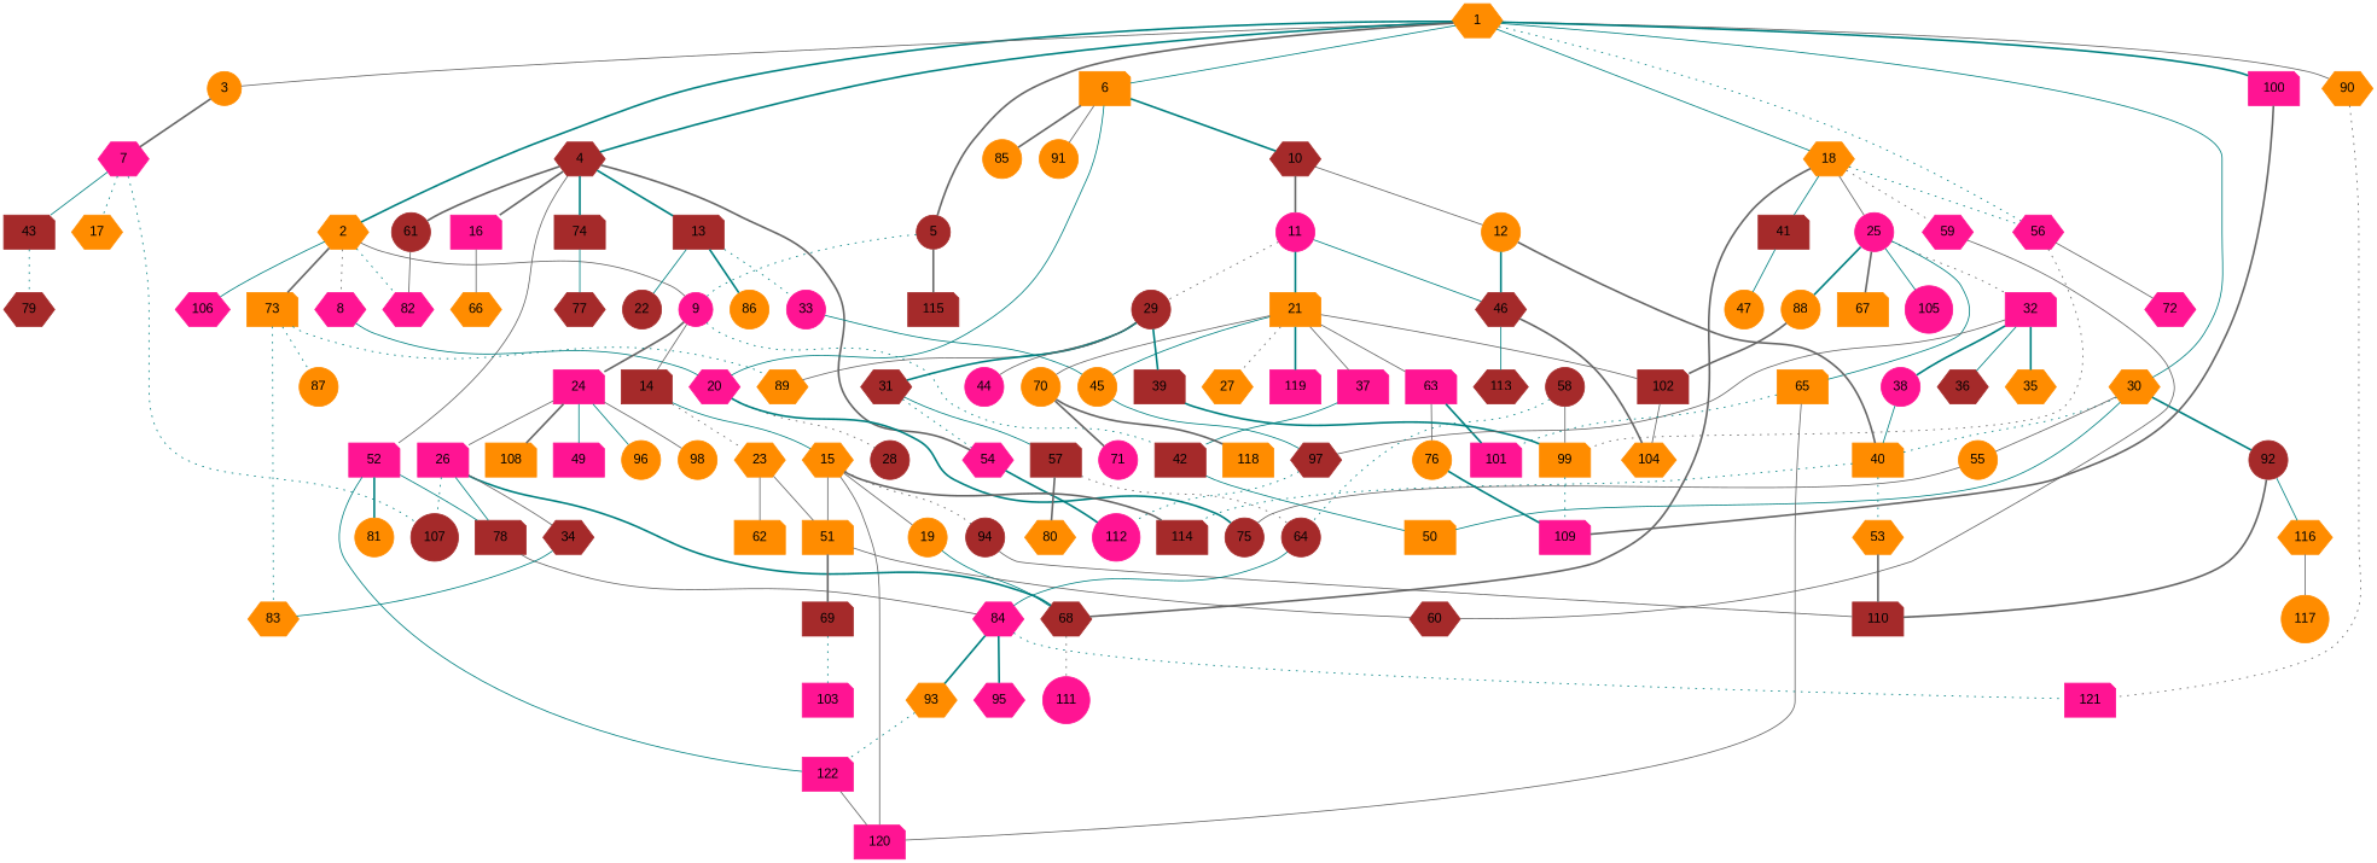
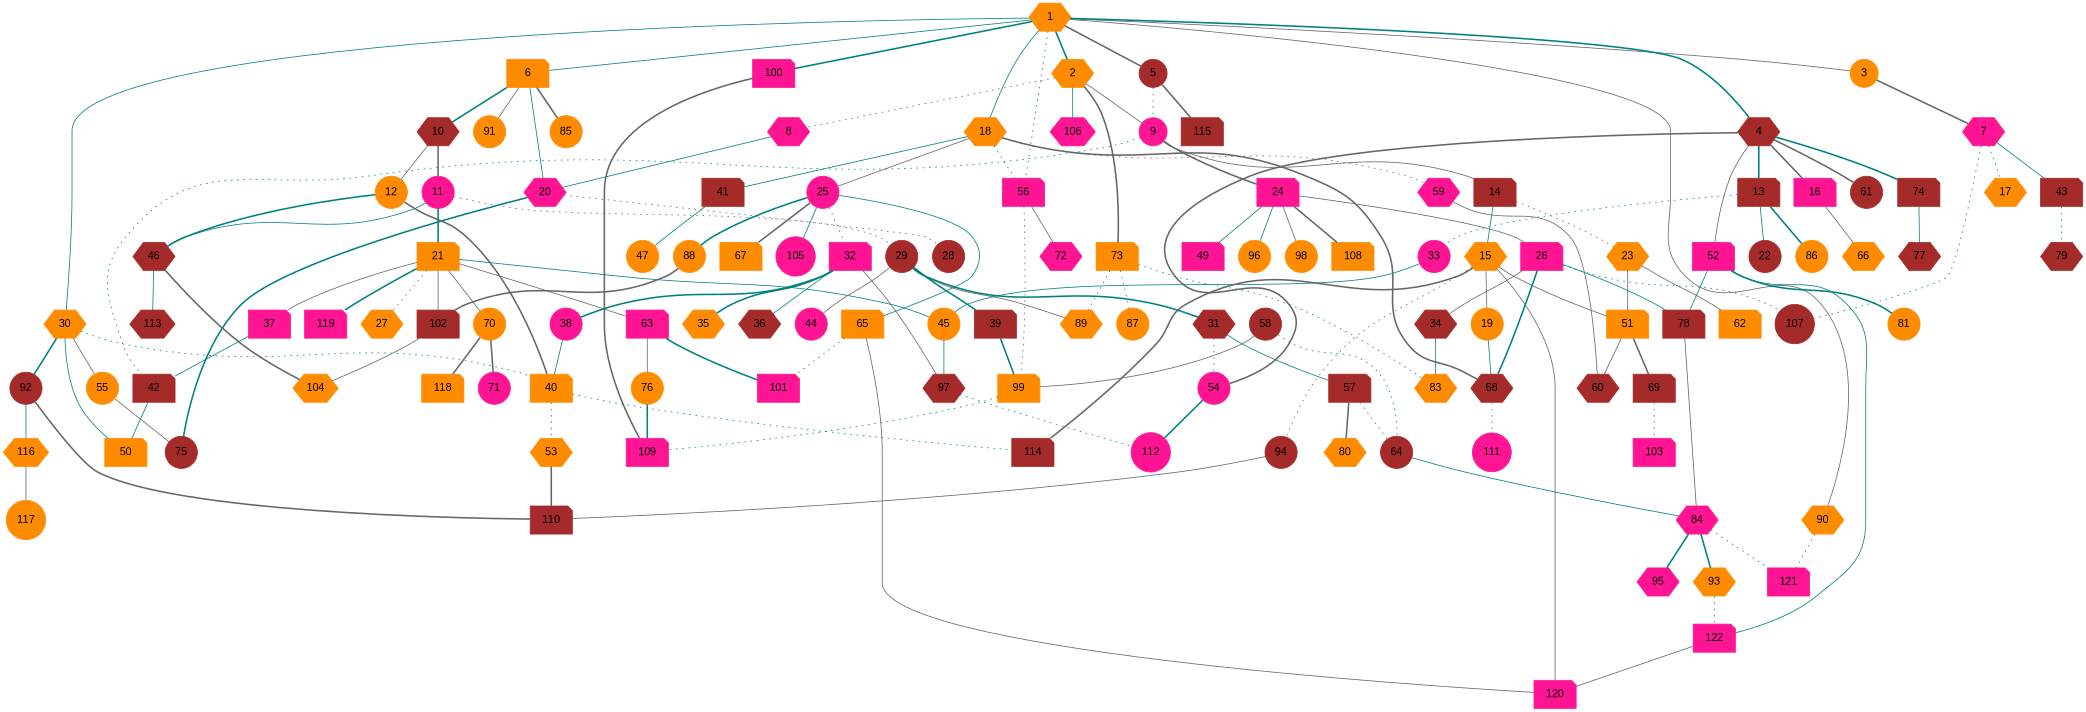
  graph {
    fontname="Liberation Sans"
    node [color=darkorange fontname="Liberation Sans" shape=note style=filled]
    edge [color=teal fontname="Liberation Sans" style=solid]
    1 [shape=hexagon]
    2 [shape=hexagon]
    3 [shape=circle]
    4 [color=brown shape=hexagon]
    5 [color=brown shape=circle]
    6
    18 [shape=hexagon]
    30 [shape=hexagon]
-   56 [color=deeppink shape=hexagon]
+   56 [color=deeppink]
    90 [shape=hexagon]
    100 [color=deeppink]
    8 [color=deeppink shape=hexagon]
    9 [color=deeppink shape=circle]
    73
-   82 [color=deeppink shape=hexagon]
    106 [color=deeppink shape=hexagon]
    7 [color=deeppink shape=hexagon]
    13 [color=brown]
    16 [color=deeppink]
    52 [color=deeppink]
-   54 [color=deeppink shape=hexagon]
+   54 [color=deeppink shape=circle]
    61 [color=brown shape=circle]
    74 [color=brown]
    115 [color=brown]
    10 [color=brown shape=hexagon]
    20 [color=deeppink shape=hexagon]
    85 [shape=circle]
    91 [shape=circle]
    25 [color=deeppink shape=circle]
    41 [color=brown]
    59 [color=deeppink shape=hexagon]
    68 [color=brown shape=hexagon]
    40
    50
    55 [shape=circle]
    92 [color=brown shape=circle]
    99
    72 [color=deeppink shape=hexagon]
    121 [color=deeppink]
    109 [color=deeppink]
    14 [color=brown]
    24 [color=deeppink]
    42 [color=brown]
    89 [shape=hexagon]
    83 [shape=hexagon]
    87 [shape=circle]
    17 [shape=hexagon]
    43 [color=brown]
    107 [color=brown shape=circle]
    22 [color=brown shape=circle]
    33 [color=deeppink shape=circle]
    86 [shape=circle]
    66 [shape=hexagon]
    78 [color=brown]
    81 [shape=circle]
    122 [color=deeppink]
    112 [color=deeppink shape=circle]
    77 [color=brown shape=hexagon]
    11 [color=deeppink shape=circle]
    12 [shape=circle]
    28 [color=brown shape=circle]
    75 [color=brown shape=circle]
    79 [color=brown shape=hexagon]
    15 [shape=hexagon]
    23 [shape=hexagon]
    26 [color=deeppink]
    49 [color=deeppink]
    96 [shape=circle]
    98 [shape=circle]
    108
    21
    29 [color=brown shape=circle]
    46 [color=brown shape=hexagon]
    27 [shape=hexagon]
    37 [color=deeppink]
    45 [shape=circle]
    63 [color=deeppink]
    70 [shape=circle]
    102 [color=brown]
    119 [color=deeppink]
    31 [color=brown shape=hexagon]
    39 [color=brown]
    44 [color=deeppink shape=circle]
    104 [shape=hexagon]
    113 [color=brown shape=hexagon]
    114 [color=brown]
    53 [shape=hexagon]
    19 [shape=circle]
    51
    94 [color=brown shape=circle]
    120 [color=deeppink]
    62
    60 [color=brown shape=hexagon]
    69 [color=brown]
    110 [color=brown]
    32 [color=deeppink]
    65
    67
    88 [shape=circle]
    105 [color=deeppink shape=circle]
    47 [shape=circle]
    111 [color=deeppink shape=circle]
    97 [color=brown shape=hexagon]
    76 [shape=circle]
    101 [color=deeppink]
    71 [color=deeppink shape=circle]
    118
    34 [color=brown shape=hexagon]
    35 [shape=hexagon]
    36 [color=brown shape=hexagon]
    38 [color=deeppink shape=circle]
    84 [color=deeppink shape=hexagon]
    57 [color=brown]
    116 [shape=hexagon]
    64 [color=brown shape=circle]
    80 [shape=hexagon]
    58 [color=brown shape=circle]
    103 [color=deeppink]
    93 [shape=hexagon]
    95 [color=deeppink shape=hexagon]
    117 [shape=circle]
    1 -- 2 [style=bold]
    1 -- 3 [color=gray40]
    1 -- 4 [style=bold]
    1 -- 5 [color=gray40 style=bold]
    1 -- 6
    1 -- 18
    1 -- 30
    1 -- 56 [style=dotted]
    1 -- 90 [color=gray40]
    1 -- 100 [style=bold]
    2 -- 8 [color=gray40 style=dotted]
    2 -- 9 [color=gray40]
    2 -- 73 [color=gray40 style=bold]
-   2 -- 82 [style=dotted]
    2 -- 106
    3 -- 7 [color=gray40 style=bold]
    4 -- 13 [style=bold]
    4 -- 16 [color=gray40 style=bold]
    4 -- 52 [color=gray40]
    4 -- 54 [color=gray40 style=bold]
    4 -- 61 [color=gray40 style=bold]
    4 -- 74 [style=bold]
    5 -- 9 [style=dotted]
    5 -- 115 [color=gray40 style=bold]
    6 -- 10 [style=bold]
    6 -- 20
    6 -- 85 [color=gray40 style=bold]
    6 -- 91 [color=gray40]
    18 -- 56 [style=dotted]
    18 -- 25 [color=gray40]
    18 -- 41
    18 -- 59 [color=gray40 style=dotted]
    18 -- 68 [color=gray40 style=bold]
    30 -- 40 [style=dotted]
    30 -- 50
    30 -- 55 [color=gray40]
    30 -- 92 [style=bold]
    56 -- 99 [color=gray40 style=dotted]
    56 -- 72 [color=gray40]
    90 -- 121 [color=gray40 style=dotted]
    100 -- 109 [color=gray40 style=bold]
    8 -- 20
    9 -- 14 [color=gray40]
    9 -- 24 [color=gray40 style=bold]
    9 -- 42 [style=dotted]
    73 -- 89 [style=dotted]
    73 -- 83 [style=dotted]
    73 -- 87 [style=dotted]
    7 -- 17 [style=dotted]
    7 -- 43
    7 -- 107 [style=dotted]
    13 -- 22
    13 -- 33 [style=dotted]
    13 -- 86 [style=bold]
    16 -- 66 [color=gray40]
    52 -- 78
    52 -- 81 [style=bold]
    52 -- 122
    54 -- 112 [style=bold]
-   61 -- 82 [color=gray40]
    74 -- 77
    10 -- 11 [color=gray40 style=bold]
    10 -- 12 [color=gray40]
    20 -- 28 [color=gray40 style=dotted]
    20 -- 75 [style=bold]
    25 -- 32 [color=gray40 style=dotted]
    25 -- 65
    25 -- 67 [color=gray40 style=bold]
    25 -- 88 [style=bold]
    25 -- 105
    41 -- 47
    59 -- 60 [color=gray40]
    68 -- 111 [color=gray40 style=dotted]
    40 -- 114 [style=dotted]
    40 -- 53 [style=dotted]
    55 -- 75 [color=gray40]
    92 -- 110 [color=gray40 style=bold]
    92 -- 116
    99 -- 109 [style=dotted]
    14 -- 15
    14 -- 23 [color=gray40 style=dotted]
    24 -- 26 [color=gray40]
    24 -- 49
    24 -- 96
    24 -- 98 [color=gray40]
    24 -- 108 [color=gray40 style=bold]
    42 -- 50
    43 -- 79 [style=dotted]
    33 -- 45
    78 -- 84 [color=gray40]
    122 -- 120 [color=gray40]
    11 -- 21 [style=bold]
    11 -- 29 [color=gray40 style=dotted]
    11 -- 46
    12 -- 40 [color=gray40 style=bold]
    12 -- 46 [style=bold]
    15 -- 114 [color=gray40 style=bold]
    15 -- 19 [color=gray40]
    15 -- 51 [color=gray40]
    15 -- 94 [color=gray40 style=dotted]
    15 -- 120 [color=gray40]
    23 -- 51 [color=gray40]
    23 -- 62 [color=gray40]
    26 -- 68 [style=bold]
    26 -- 107 [style=dotted]
    26 -- 78
    26 -- 34 [color=gray40]
    21 -- 27 [color=gray40 style=dotted]
    21 -- 37 [color=gray40]
    21 -- 45
    21 -- 63 [color=gray40]
    21 -- 70 [color=gray40]
    21 -- 102 [color=gray40]
    21 -- 119 [style=bold]
    29 -- 89 [color=gray40]
    29 -- 31 [style=bold]
    29 -- 39 [style=bold]
    29 -- 44 [color=gray40]
    46 -- 104 [color=gray40 style=bold]
    46 -- 113
    37 -- 42
    45 -- 97
    63 -- 76 [color=gray40]
    63 -- 101 [style=bold]
    70 -- 71 [color=gray40 style=bold]
    70 -- 118 [color=gray40 style=bold]
    102 -- 104 [color=gray40]
    31 -- 54 [style=dotted]
    31 -- 57
    39 -- 99 [style=bold]
    53 -- 110 [color=gray40 style=bold]
    19 -- 68
    51 -- 60 [color=gray40]
    51 -- 69 [color=gray40 style=bold]
    94 -- 110 [color=gray40]
    69 -- 103 [style=dotted]
    32 -- 97 [color=gray40]
    32 -- 35 [style=bold]
    32 -- 36
    32 -- 38 [style=bold]
    65 -- 120 [color=gray40]
    65 -- 101 [style=dotted]
    88 -- 102 [color=gray40 style=bold]
    97 -- 112 [style=dotted]
    76 -- 109 [style=bold]
    34 -- 83
    38 -- 40
    84 -- 121 [style=dotted]
    84 -- 93 [style=bold]
    84 -- 95 [style=bold]
    57 -- 64 [color=gray40 style=dotted]
    57 -- 80 [color=gray40 style=bold]
    116 -- 117 [color=gray40]
    64 -- 84
    58 -- 99 [color=gray40]
    58 -- 64 [style=dotted]
    93 -- 122 [style=dotted]
  }
